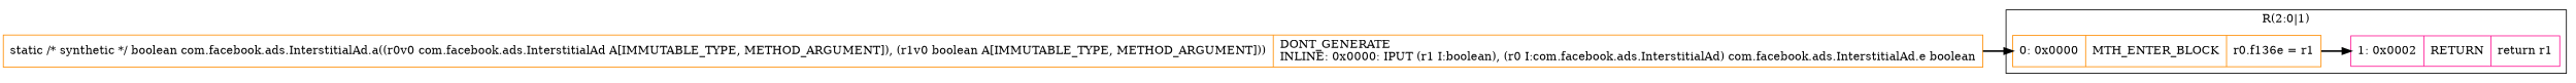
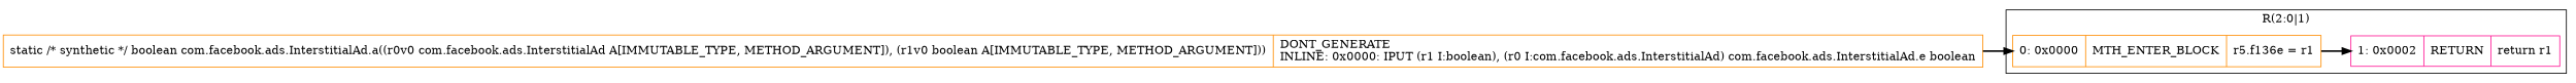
  digraph {
    rankdir=LR
    node [color=darkorange shape=record]
    edge [style=bold]
-   n1 [label="{0\:\ 0x0000|MTH_ENTER_BLOCK\l|r0.f136e = r1\l}"]
+   n1 [label="{0\:\ 0x0000|MTH_ENTER_BLOCK\l|r5.f136e = r1\l}"]
    n2 [color=deeppink label="{1\:\ 0x0002|RETURN\l|return r1\l}"]
    n3 [label="{static \/* synthetic *\/ boolean com.facebook.ads.InterstitialAd.a((r0v0 com.facebook.ads.InterstitialAd A[IMMUTABLE_TYPE, METHOD_ARGUMENT]), (r1v0 boolean A[IMMUTABLE_TYPE, METHOD_ARGUMENT]))  | DONT_GENERATE\lINLINE: 0x0000: IPUT  (r1 I:boolean), (r0 I:com.facebook.ads.InterstitialAd) com.facebook.ads.InterstitialAd.e boolean\l}"]
    subgraph cluster_1 {
      label="R(2:0|1)"
      n1
      n2
    }
    n1 -> n2
    n3 -> n1
  }
